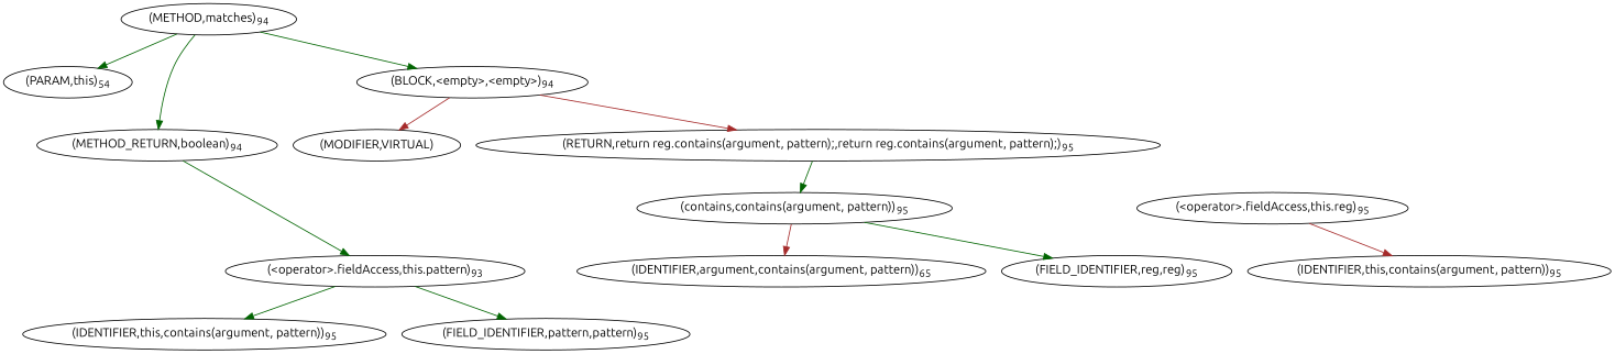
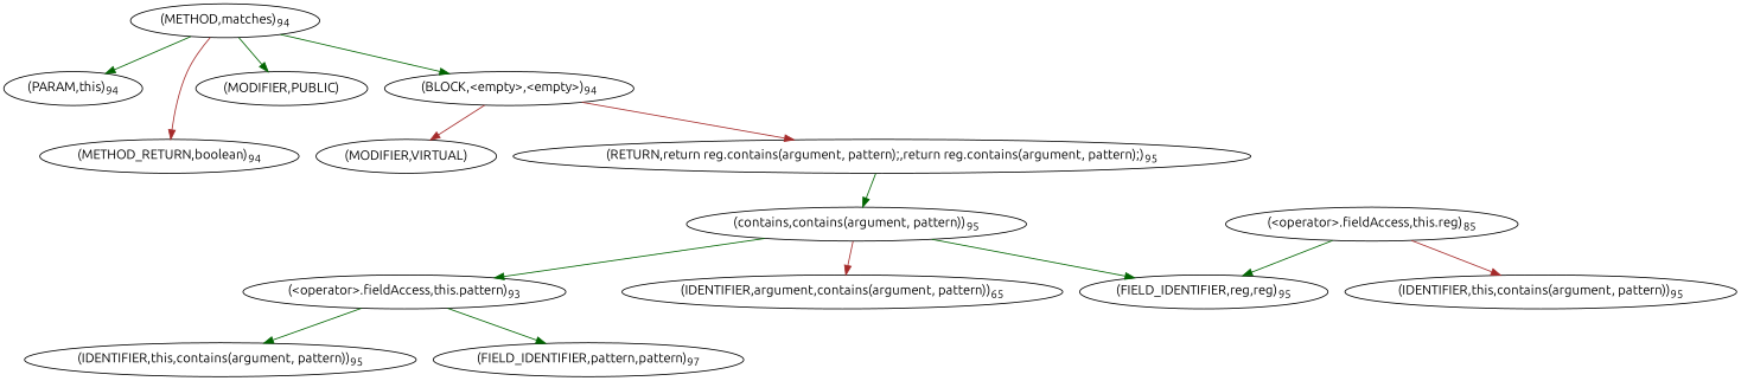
  digraph {
    fontname=Ubuntu
    node [fontname=Ubuntu]
    edge [color=darkgreen fontname=Ubuntu]
    n1 [label=<(METHOD,matches)<SUB>94</SUB>>]
-   n2 [label=<(PARAM,this)<SUB>54</SUB>>]
+   n2 [label=<(PARAM,this)<SUB>94</SUB>>]
    n3 [label=<(BLOCK,&lt;empty&gt;,&lt;empty&gt;)<SUB>94</SUB>>]
+   n4 [label=<(MODIFIER,PUBLIC)>]
    n5 [label=<(METHOD_RETURN,boolean)<SUB>94</SUB>>]
    n6 [label=<(MODIFIER,VIRTUAL)>]
    n7 [label=<(RETURN,return reg.contains(argument, pattern);,return reg.contains(argument, pattern);)<SUB>95</SUB>>]
    n8 [label=<(contains,contains(argument, pattern))<SUB>95</SUB>>]
    n9 [label=<(IDENTIFIER,argument,contains(argument, pattern))<SUB>65</SUB>>]
    n10 [label=<(&lt;operator&gt;.fieldAccess,this.pattern)<SUB>93</SUB>>]
    n11 [label=<(FIELD_IDENTIFIER,reg,reg)<SUB>95</SUB>>]
-   n12 [label=<(&lt;operator&gt;.fieldAccess,this.reg)<SUB>95</SUB>>]
+   n12 [label=<(&lt;operator&gt;.fieldAccess,this.reg)<SUB>85</SUB>>]
    n13 [label=<(IDENTIFIER,this,contains(argument, pattern))<SUB>95</SUB>>]
    n14 [label=<(IDENTIFIER,this,contains(argument, pattern))<SUB>95</SUB>>]
-   n15 [label=<(FIELD_IDENTIFIER,pattern,pattern)<SUB>95</SUB>>]
+   n15 [label=<(FIELD_IDENTIFIER,pattern,pattern)<SUB>97</SUB>>]
    n1 -> n2
    n1 -> n3
-   n1 -> n5
+   n1 -> n4
+   n1 -> n5 [color=brown]
    n3 -> n6 [color=brown]
    n3 -> n7 [color=brown]
    n7 -> n8
    n8 -> n9 [color=brown]
-   n5 -> n10
+   n8 -> n10
    n8 -> n11
    n10 -> n14
    n10 -> n15
+   n12 -> n11
    n12 -> n13 [color=brown]
  }
